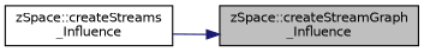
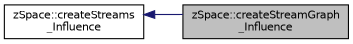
  digraph {
    rankdir=RL
    node [color=black fontname=Helvetica fontsize=10 shape=record style=filled]
    n1 [fillcolor=grey75 fontcolor=black height=0.2 label="zSpace::createStreamGraph\l_Influence" width=0.4]
    n2 [fillcolor=white height=0.2 label="zSpace::createStreams\l_Influence" width=0.4]
-   n1 -> n2 [color=midnightblue dir=back fontname=Helvetica fontsize=10 labelfontname=Helvetica labelfontsize=10 style=solid]
+   n2 -> n1 [color=midnightblue dir=back fontname=Helvetica fontsize=10 labelfontname=Helvetica labelfontsize=10 style=solid]
  }
